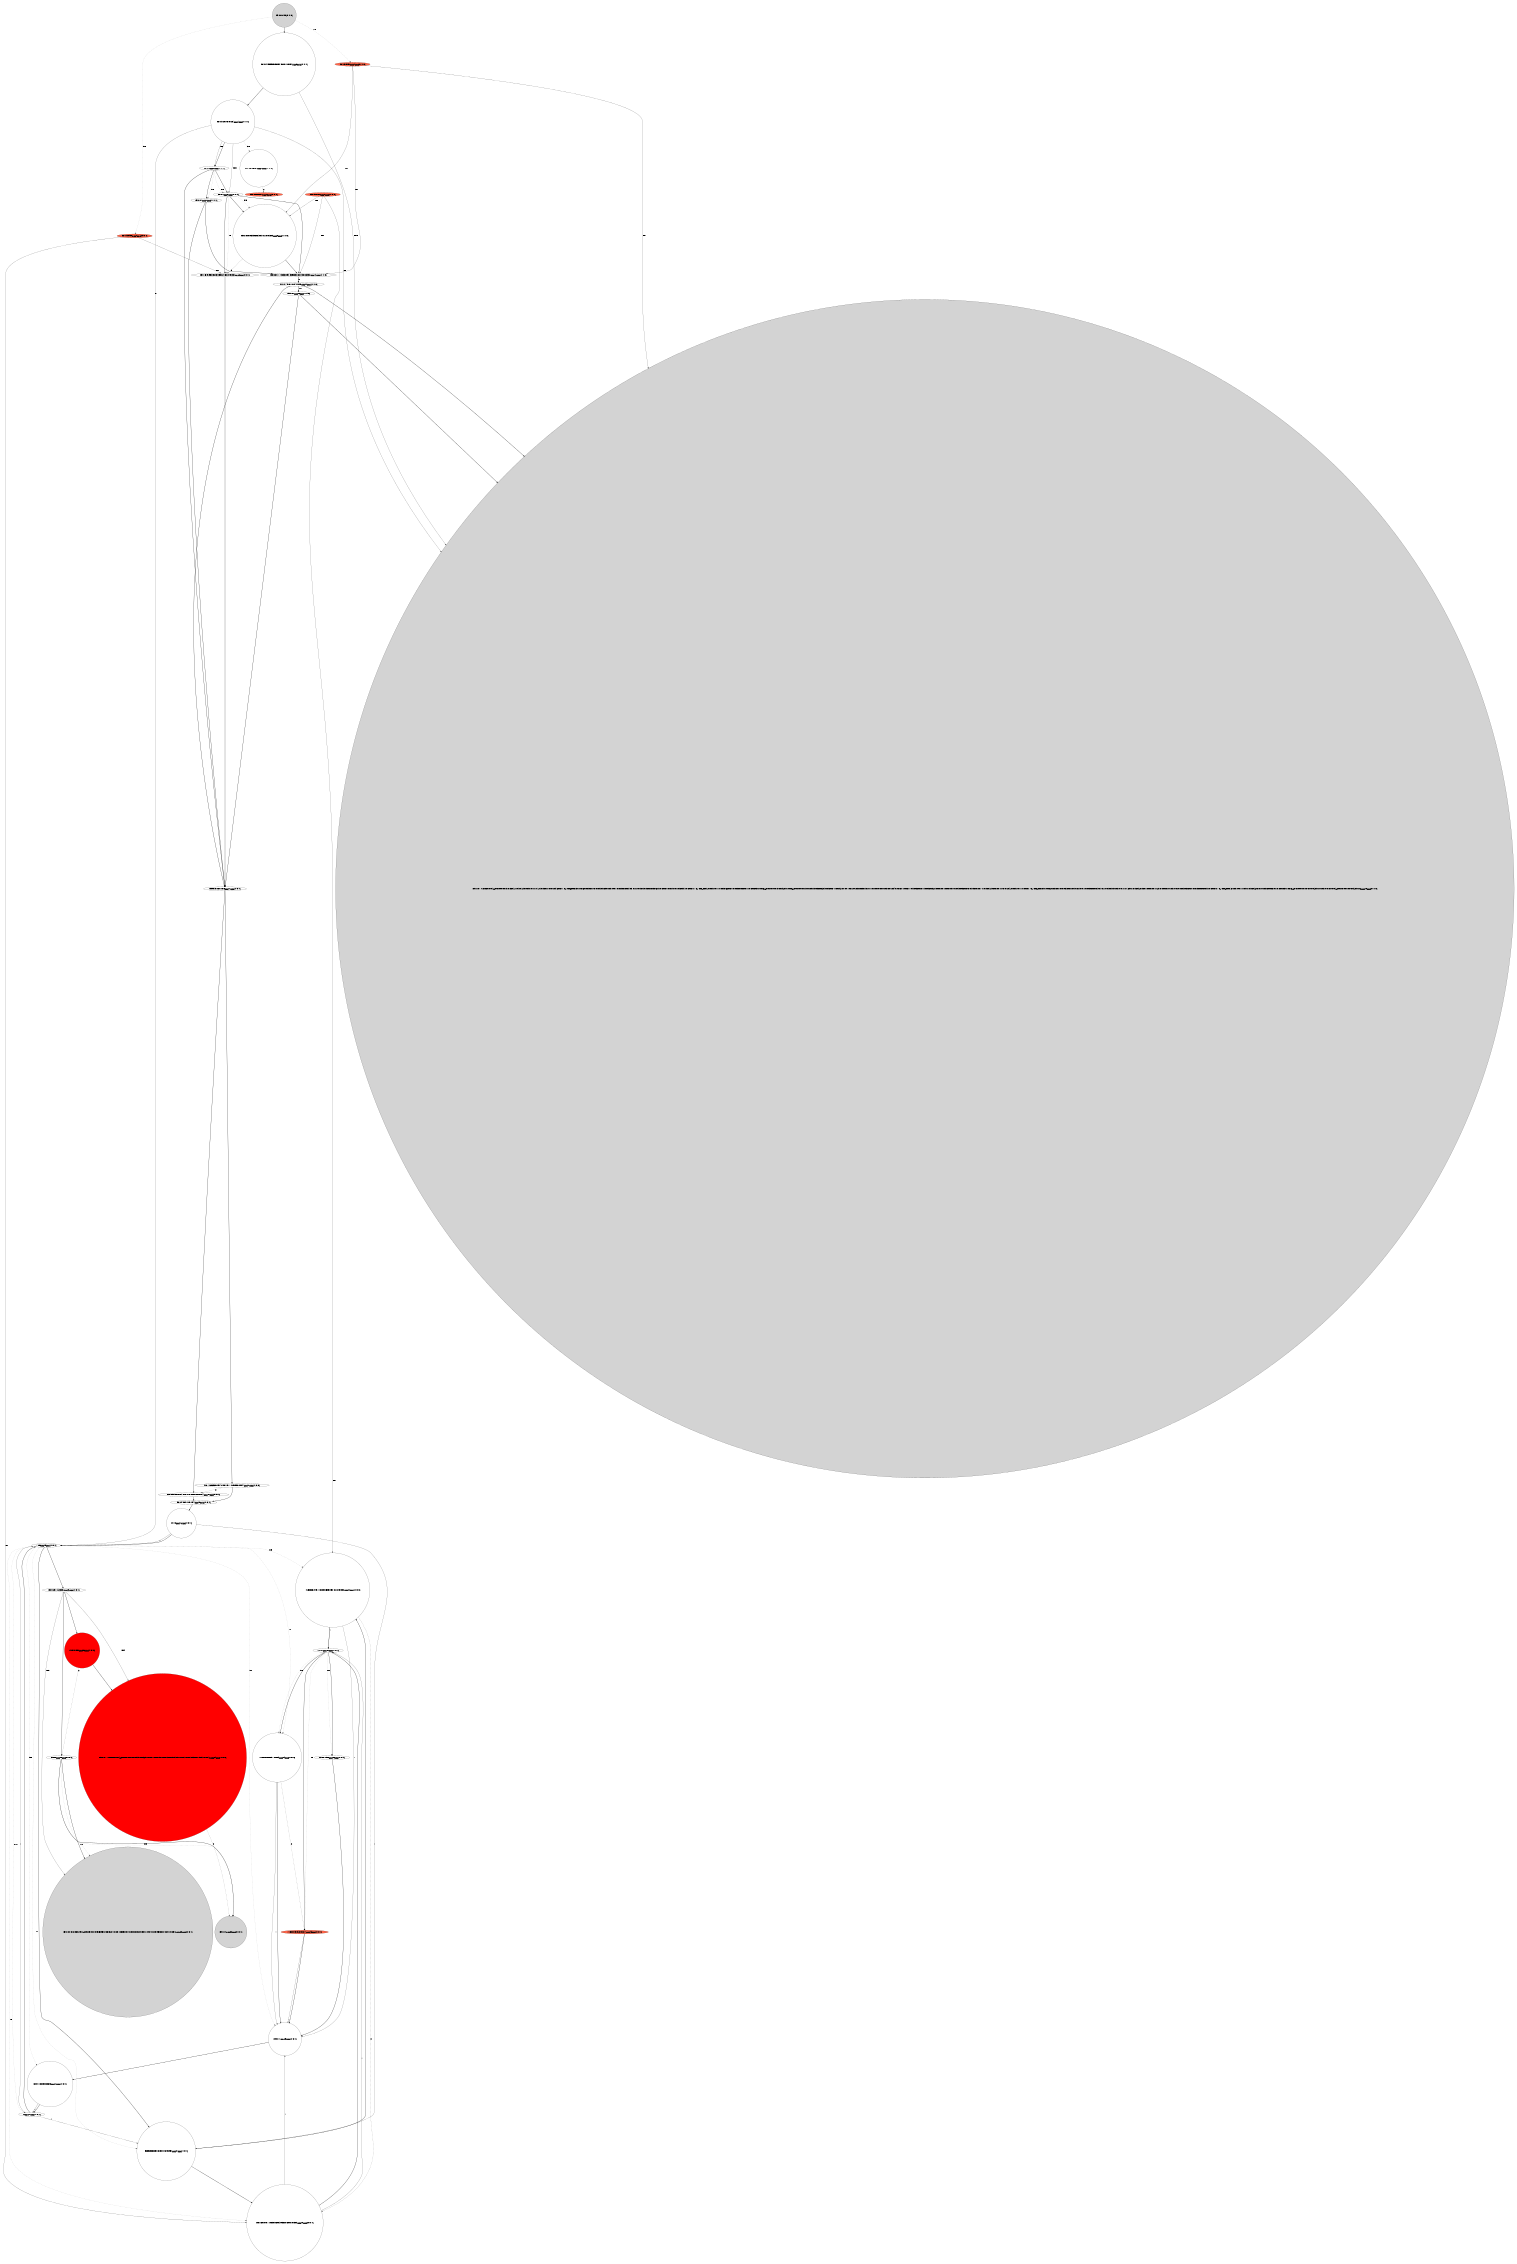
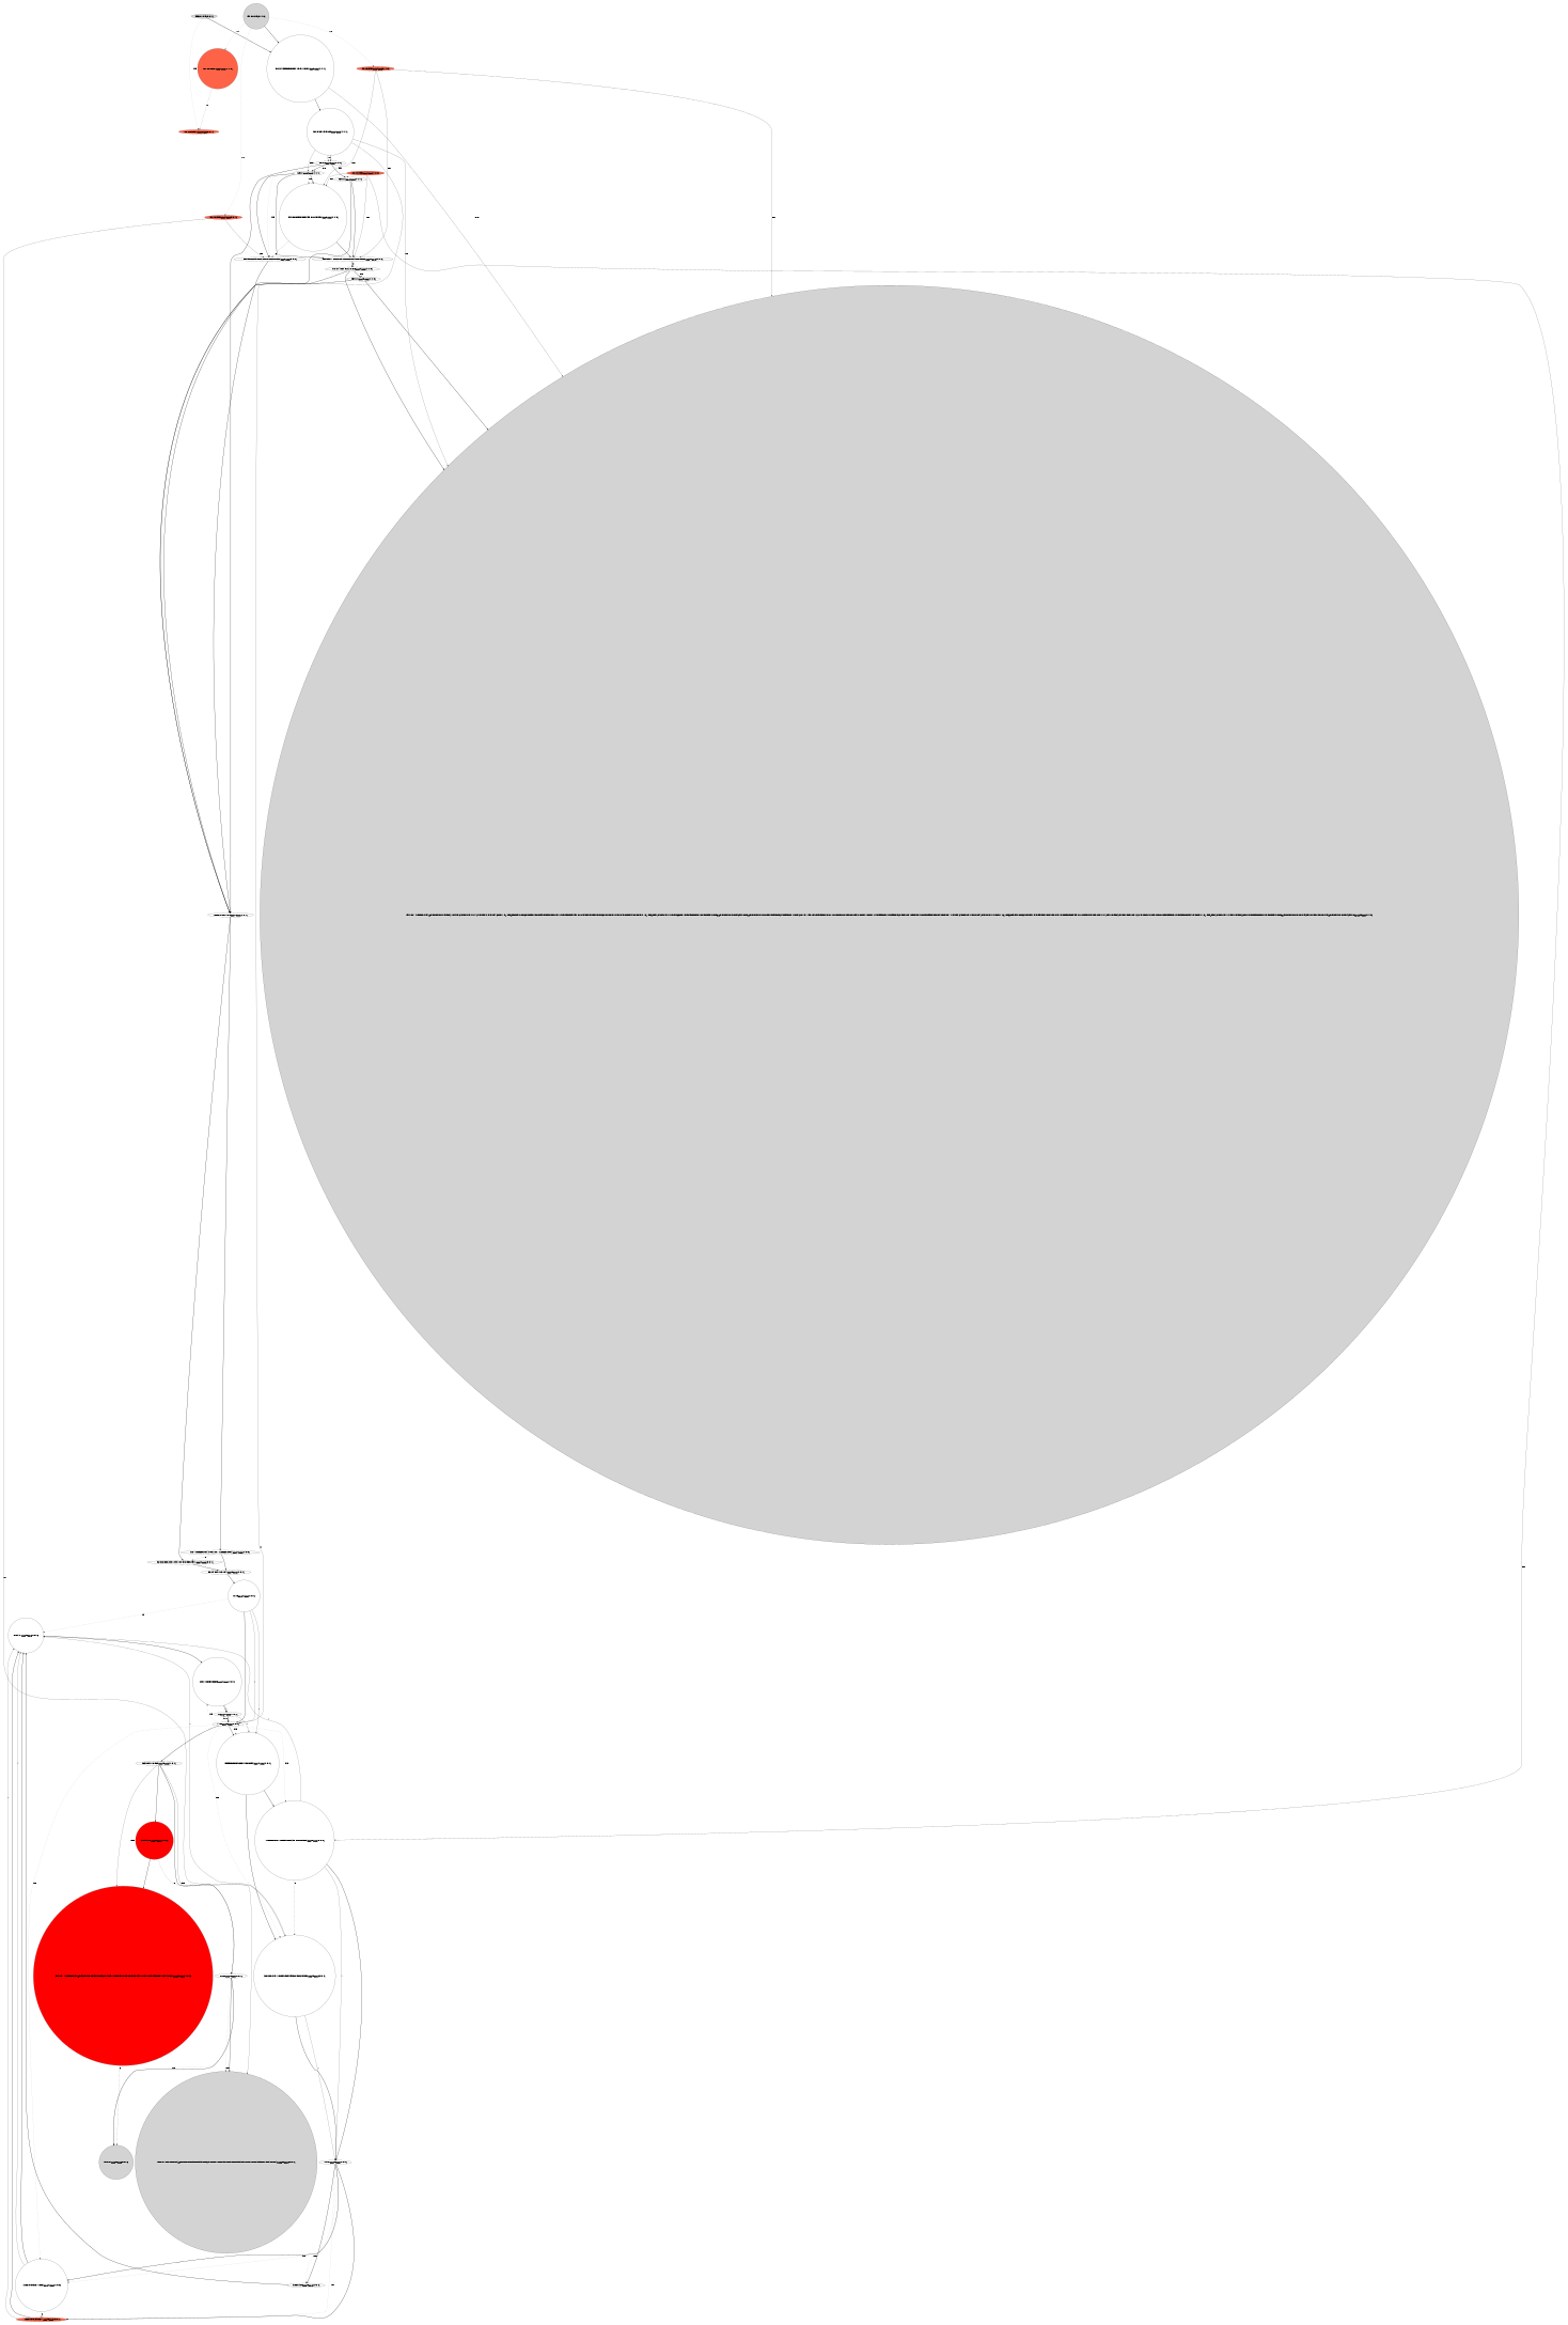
  digraph {
    fontname=Lato
    node [fillcolor=white fontname=Lato shape=ellipse style=filled]
    edge [fontname=Lato style=bold]
    n1 [fillcolor=tomato label="final String field@@@2@@@['0', '1', '0']"]
    n2 [label="FieldInfo fi = MultiFields.getMergedFieldInfos(r).fieldInfo(field)@@@11@@@['1', '1', '0']"]
    n3 [fillcolor=lightgray label="return new NumericDocValues(){@Override public int nextDoc(){while (true) {if (currentValues == null) {if (nextLeaf == leaves.size()) {docID = NO_MORE_DOCSreturn docID}currentLeaf = leaves.get(nextLeaf)currentValues = currentLeaf.reader().getNormValues(field)nextLeaf++continue}int newDocID = currentValues.nextDoc()if (newDocID == NO_MORE_DOCS) {currentValues = nullcontinue}{docID = currentLeaf.docBase + newDocIDreturn docID}}}@Override public int docID(){return docID}@Override public int advance(int targetDocID){if (targetDocID <= docID) {throw new IllegalArgumentException(\"can only advance beyond current document: on docID=\" + docID + \" but targetDocID=\" + targetDocID)}int readerIndex = ReaderUtil.subIndex(targetDocID,leaves)if (readerIndex >= nextLeaf) {if (readerIndex == leaves.size()) {currentValues = nulldocID = NO_MORE_DOCSreturn docID}currentLeaf = leaves.get(readerIndex)currentValues = currentLeaf.reader().getNormValues(field)if (currentValues == null) {return nextDoc()}nextLeaf = readerIndex + 1}int newDocID = currentValues.advance(targetDocID - currentLeaf.docBase)if (newDocID == NO_MORE_DOCS) {currentValues = nullreturn nextDoc()}{docID = currentLeaf.docBase + newDocIDreturn docID}}@Override public long longValue(){return currentValues.longValue()}@Override public long cost(){return 0}}@@@15@@@['0', '1', '0']" shape=circle]
    n4 [label="return leaves.get(0).reader().getNormValues(field)@@@9@@@['1', '1', '0']" shape=circle]
    n5 [label="fi == null || fi.hasNorms() == false@@@12@@@['1', '1', '0']"]
    n6 [label="return leaves.get(0).reader().getBinaryDocValues(field)@@@9@@@['0', '0', '1']"]
    n7 [label="boolean anyReal = false@@@11@@@['1', '0', '1']"]
    n8 [label="final BinaryDocValues(( values = new BinaryDocValues((((@@@12@@@['0', '0', '1']"]
    n9 [label="final NumericDocValues(( values = new NumericDocValues((((@@@16@@@['1', '0', '0']"]
    n10 [fillcolor=lightgray label="return null@@@30@@@['0', '0', '1']" shape=circle]
    n11 [label="NumericDocValues v = context.reader().getNormValues(field)@@@22@@@['1', '0', '0']" shape=circle]
    n12 [label="v == null@@@19@@@['1', '0', '1']"]
    n13 [label="BinaryDocValues v = context.reader().getBinaryDocValues(field)@@@18@@@['0', '0', '1']" shape=circle]
    n14 [label="values(i( = v@@@25@@@['1', '0', '1']" shape=circle]
    n15 [label="anyReal = true@@@23@@@['1', '0', '1']"]
    n16 [fillcolor=tomato label="v = DocValues.emptyBinary()@@@20@@@['0', '0', '1']"]
    n17 [label="v = DocValues.emptyNumeric()@@@24@@@['1', '0', '0']" shape=circle]
    n18 [label="starts(i( = context.docBase@@@26@@@['1', '0', '1']" shape=circle]
    n19 [label="final int(( starts = new int((((@@@13@@@['1', '0', '1']"]
    n20 [label="int i = 0@@@14@@@['1', '0', '1']" shape=circle]
-   n21 [label="final IndexReader r@@@2@@@['1', '1', '0']" shape=circle]
+   n21 [fillcolor=tomato label="final IndexReader r@@@2@@@['1', '1', '0']" shape=circle]
    n22 [fillcolor=tomato label="final IndexReader r@@@2@@@['0', '0', '1']"]
    n23 [label="return null@@@13@@@['1', '1', '0']"]
    n24 [label="i++@@@16@@@['1', '0', '1']"]
    n25 [label="i < size@@@15@@@['1', '0', '1']"]
    n26 [label="LeafReaderContext context = leaves.get(i)@@@17@@@['1', '0', '1']" shape=circle]
    n27 [fillcolor=red label="return new NumericDocValues(){@Override public long get(int docID){int subIndex = ReaderUtil.subIndex(docID,starts)return values(subIndex(.get(docID - starts(subIndex()}}@@@34@@@['1', '0', '0']" shape=circle]
    n28 [label="size == 0@@@5@@@['1', '1', '1']"]
    n29 [label="return null@@@6@@@['1', '1', '1']"]
    n30 [label="size == 1@@@8@@@['1', '1', '1']"]
    n31 [fillcolor=lightgray label="getNormValues['0', '1', '0']" shape=circle]
    n32 [label="final List<LeafReaderContext> leaves = r.leaves()@@@3@@@['1', '1', '1']" shape=circle]
    n33 [fillcolor=tomato label="final String field@@@2@@@['0', '0', '1']"]
    n34 [label="final int size = leaves.size()@@@4@@@['1', '1', '1']" shape=circle]
    n35 [label="starts(size( = r.maxDoc()@@@28@@@['1', '0', '1']"]
+   n36 [fillcolor=lightgray label="getBinaryValues['0', '0', '1']"]
    n37 [fillcolor=lightgray label="return new BinaryDocValues(){@Override public BytesRef get(int docID){int subIndex = ReaderUtil.subIndex(docID,starts)return values(subIndex(.get(docID - starts(subIndex()}}@@@33@@@['0', '0', '1']" shape=circle]
    n38 [label="!anyReal@@@29@@@['0', '0', '1']"]
    n39 [fillcolor=red label="assert anyReal@@@33@@@['1', '0', '0']" shape=circle]
    n40 [fillcolor=tomato label="final String field@@@2@@@['1', '0', '0']"]
    n1 -> n2 [label=field style=solid]
    n1 -> n3 [label=field style=solid]
    n1 -> n4 [label=field style=solid]
    n2 -> n5 [label=fi style=solid]
    n2 -> n5
    n4 -> n2
    n4 -> n6 [label=0 style=dashed]
    n5 -> n3
    n5 -> n7
    n5 -> n23
    n5 -> n23 [label=true style=dotted]
    n6 -> n7
    n7 -> n8
    n7 -> n9
    n8 -> n19
    n9 -> n8 [label=0 style=dashed]
    n9 -> n19
    n11 -> n12 [label=v style=solid]
    n11 -> n12
    n11 -> n13 [label=0 style=dashed]
    n11 -> n14 [label=v style=solid]
    n12 -> n15
    n12 -> n15 [label=false style=dotted]
    n12 -> n16 [label=true style=dotted]
    n12 -> n16
    n12 -> n17
    n12 -> n17 [label=true style=dotted]
    n13 -> n12
    n13 -> n12 [label=v style=solid]
    n13 -> n14 [label=v style=solid]
    n14 -> n18
    n15 -> n14
    n16 -> n14 [label=v style=solid]
    n16 -> n14
    n17 -> n14 [label=v style=solid]
    n17 -> n14
    n17 -> n16 [label=0 style=dashed]
    n18 -> n24 [label=i style=solid]
    n18 -> n24
    n19 -> n20
    n20 -> n25 [label=i style=solid]
    n20 -> n25
    n20 -> n26 [label=i style=solid]
    n21 -> n22 [label=0 style=dashed]
    n23 -> n3
    n23 -> n7
    n24 -> n25 [label=i style=solid]
    n24 -> n25
    n24 -> n26 [label=i style=solid]
    n25 -> n11 [label=true style=dotted]
    n25 -> n13 [label=true style=dotted]
-   n25 -> n14 [label=true style=dotted]
+   n20 -> n14 [label=true style=dotted]
    n25 -> n17 [label=true style=dotted]
    n25 -> n18 [label=true style=dotted]
    n25 -> n24 [label=leaves style=dotted]
    n25 -> n26 [label=true style=dotted]
    n25 -> n26
    n25 -> n35
    n26 -> n11
    n26 -> n13
    n27 -> n10 [label=0 style=dashed]
    n28 -> n7
    n28 -> n29
    n28 -> n29 [label=true style=dotted]
    n28 -> n30 [label=false style=dotted]
    n28 -> n30
    n29 -> n2
    n29 -> n7
    n30 -> n2
    n30 -> n4 [label=true style=dotted]
    n30 -> n4
    n30 -> n6
    n30 -> n6 [label=true style=dotted]
    n31 -> n1 [label=true style=dotted]
-   n34 -> n21 [label=true style=dotted]
+   n31 -> n21 [label=true style=dotted]
    n31 -> n32
    n31 -> n33 [label=true style=dotted]
    n32 -> n3 [label=leaves style=solid]
    n32 -> n34
    n33 -> n6 [label=field style=solid]
    n33 -> n13 [label=field style=solid]
    n34 -> n3 [label=size style=solid]
    n34 -> n25 [label=0 style=solid]
    n34 -> n28
    n34 -> n28 [label=size style=solid]
    n34 -> n30 [label=starts style=solid]
    n35 -> n27 [label=starts style=solid]
    n35 -> n37 [label=starts style=solid]
    n35 -> n38
    n35 -> n39
+   n36 -> n22 [label=true style=dotted]
+   n36 -> n32
    n38 -> n10
    n38 -> n10 [label=true style=dotted]
    n38 -> n37
    n38 -> n37 [label=false style=dotted]
    n39 -> n27
    n39 -> n38 [label=0 style=dashed]
    n40 -> n2 [label=field style=solid]
    n40 -> n4 [label=field style=solid]
    n40 -> n11 [label=field style=solid]
  }
